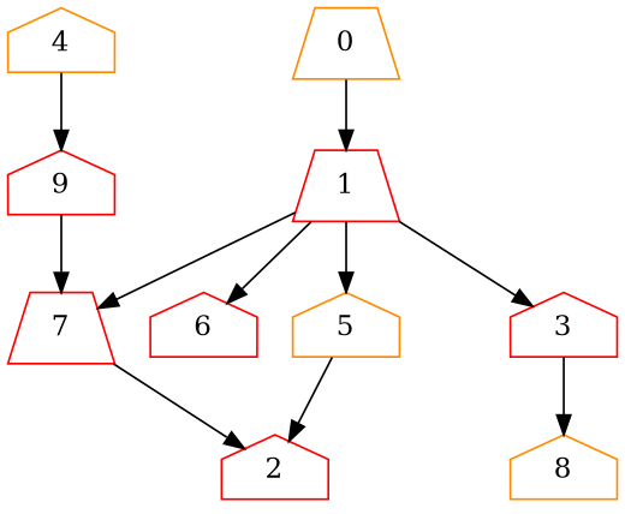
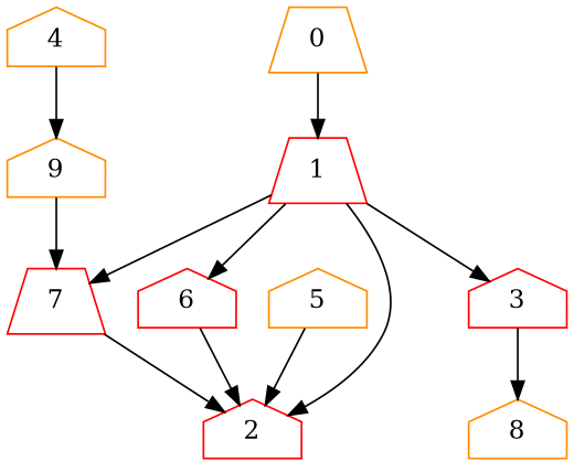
  digraph {
    node [Weight=49 color=red shape=house]
    edge [Weight=4]
    0 [color=darkorange shape=trapezium]
    1 [Weight=69 shape=trapezium]
    3 [Weight=79]
    7 [Weight=99 shape=trapezium]
    6 [Weight=89]
    5 [Weight=69 color=darkorange]
    8 [Weight=59 color=darkorange]
    4 [color=darkorange]
-   9 [Weight=79]
+   9 [Weight=79 color=darkorange]
    2 [Weight=30]
    0 -> 1 [Weight=2]
    1 -> 3
    1 -> 7 [Weight=10]
    1 -> 6 [Weight=6]
-   1 -> 5 [Weight=8]
+   1 -> 2 [Weight=8]
    3 -> 8 [Weight=8]
    7 -> 2
+   6 -> 2 [Weight=3]
    5 -> 2
    4 -> 9 [Weight=7]
    9 -> 7 [Weight=5]
  }
